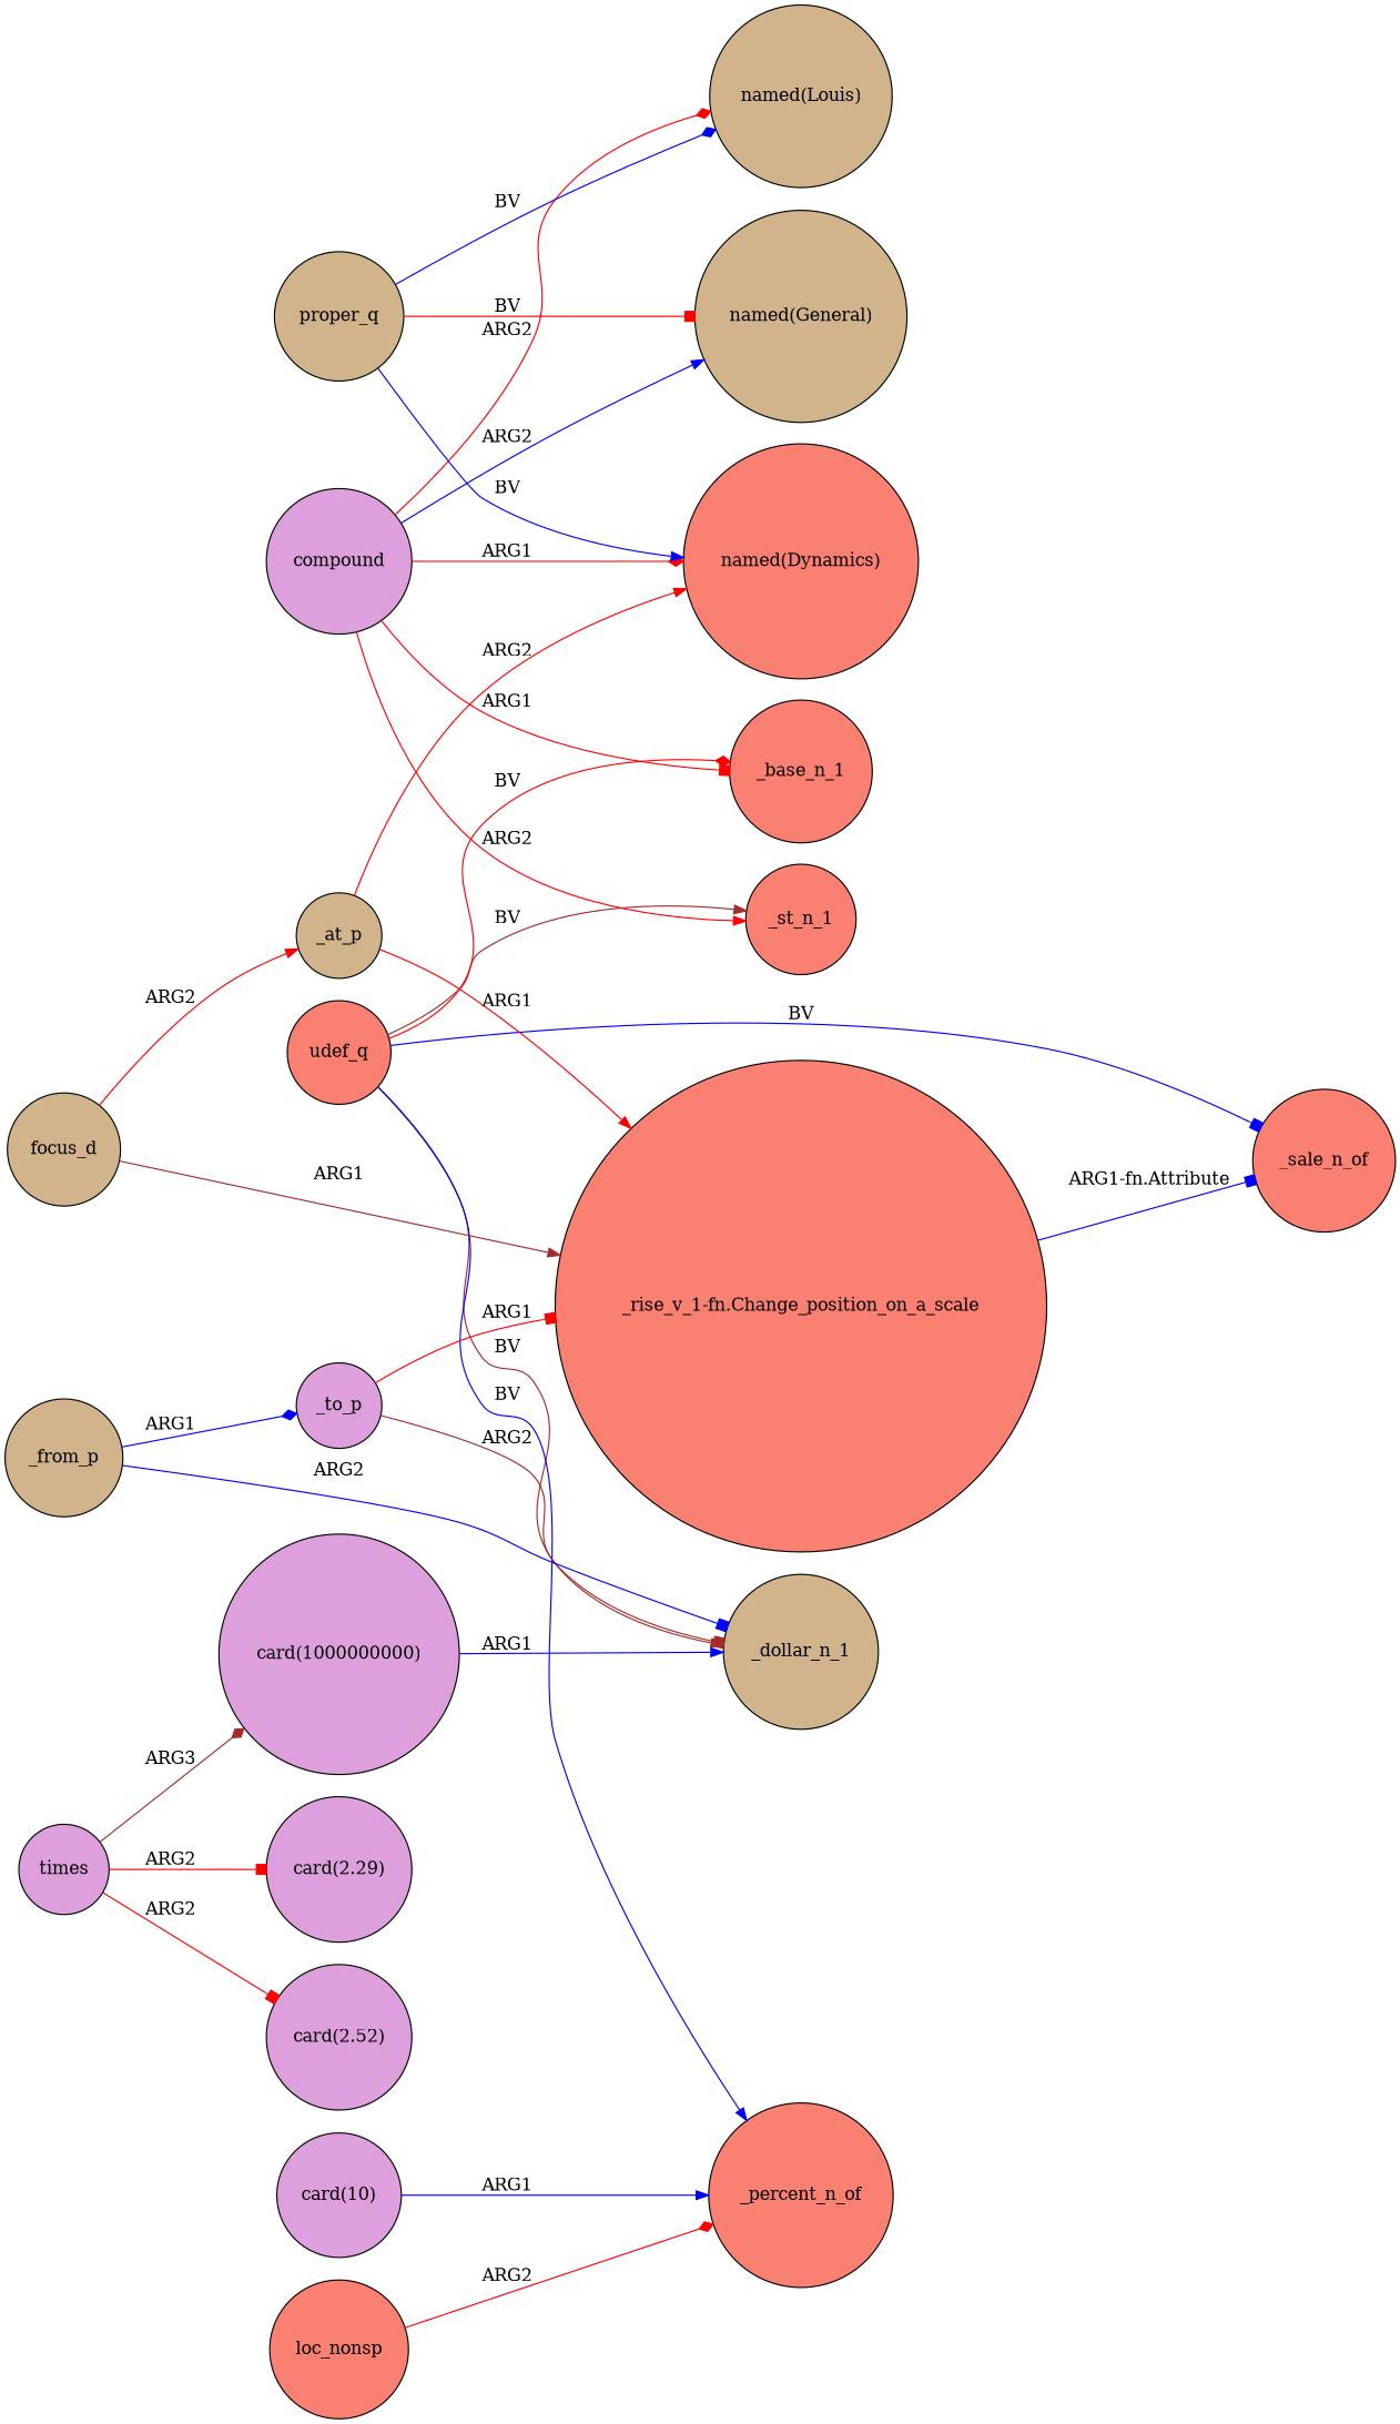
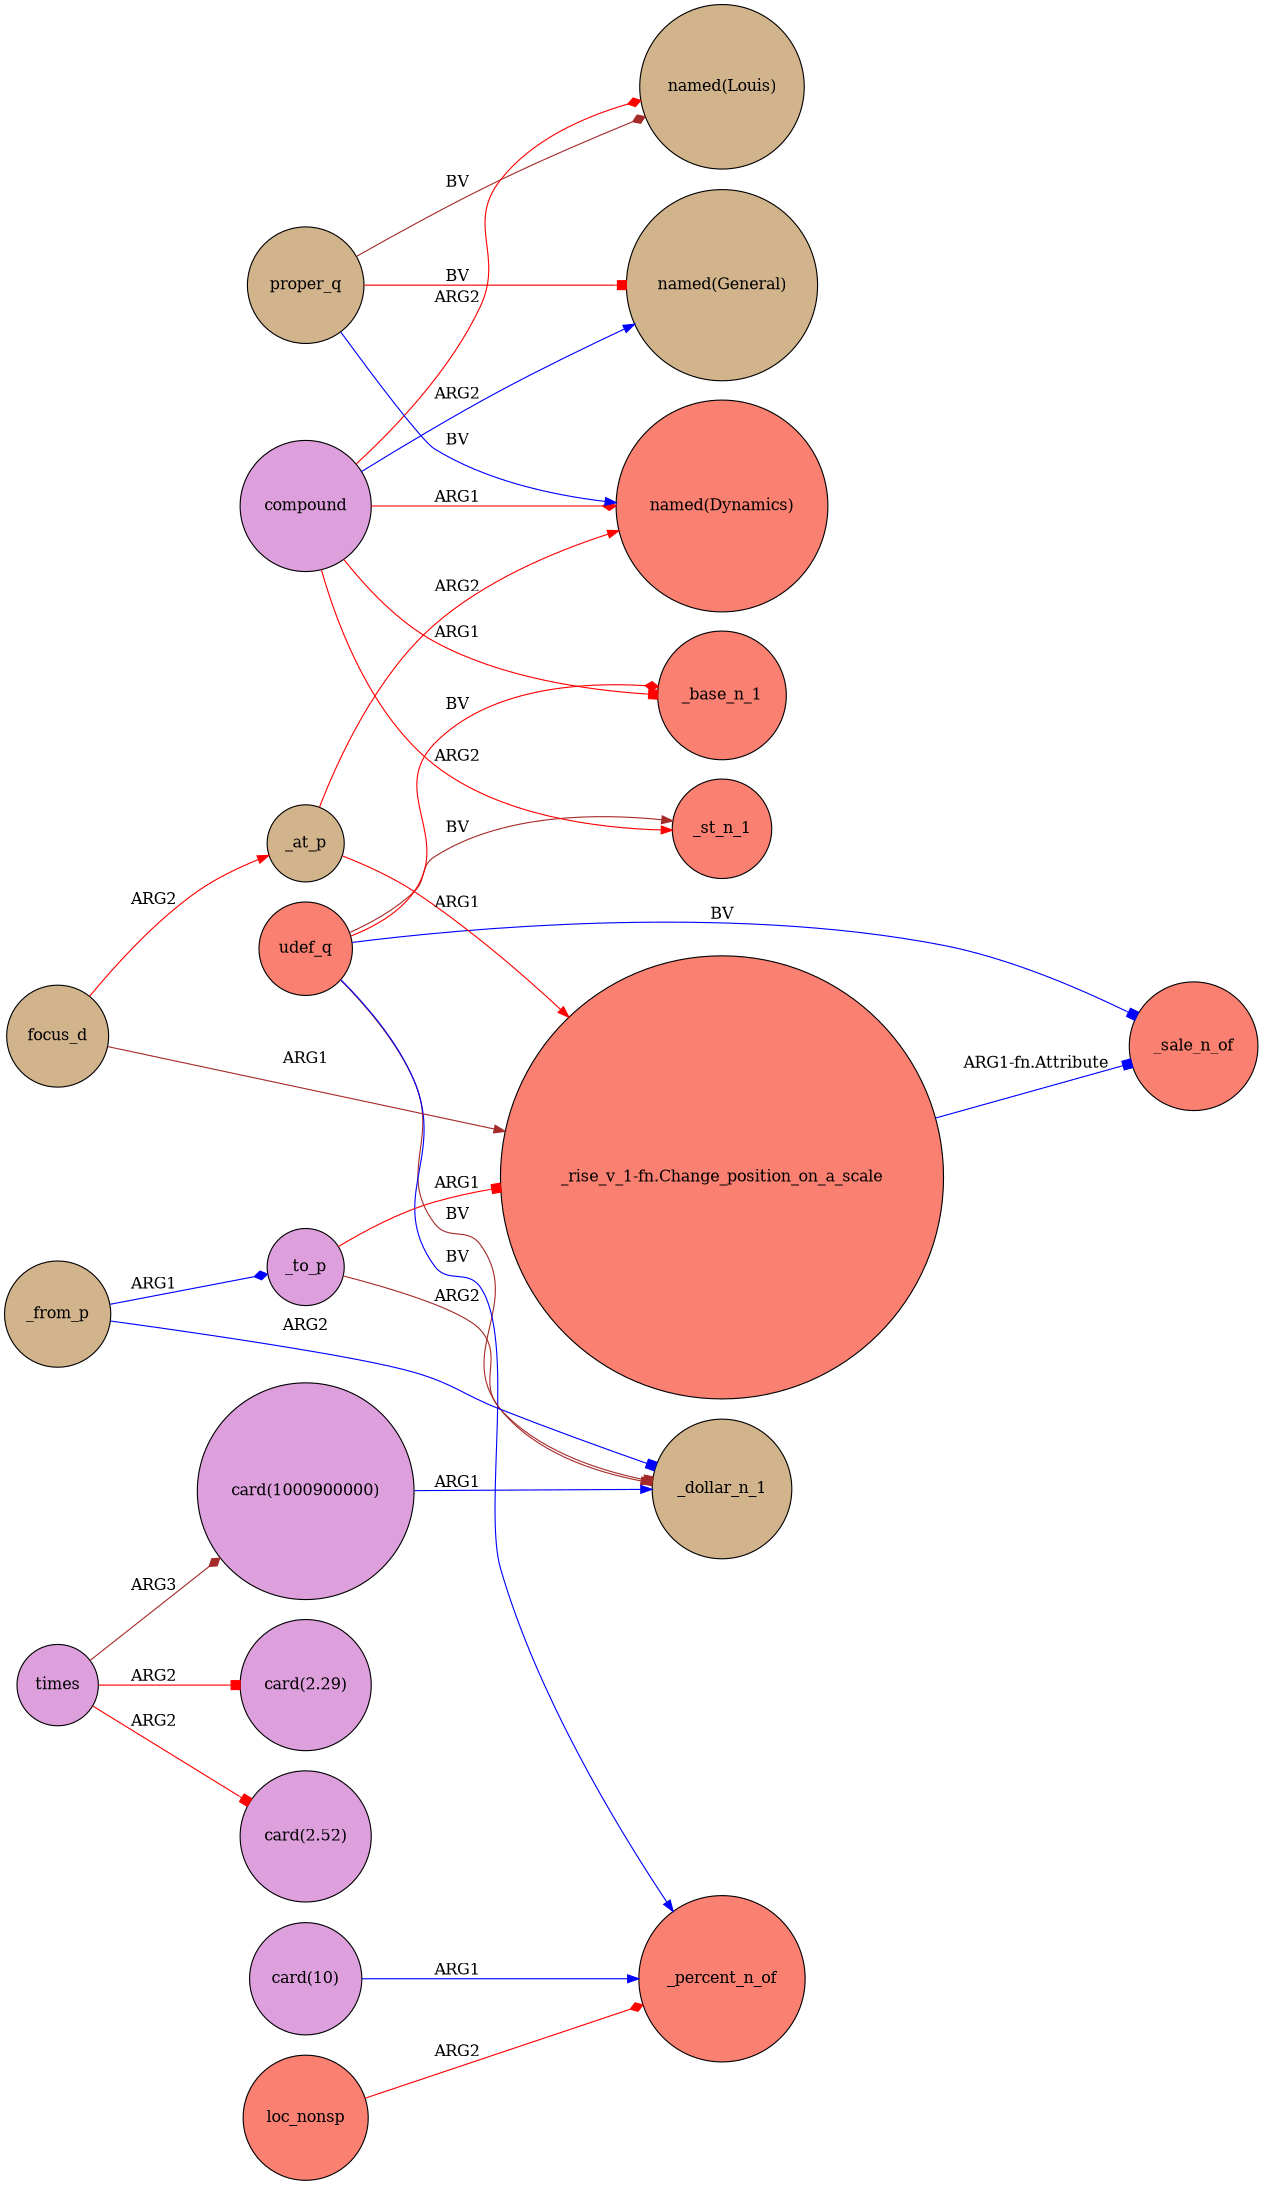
  digraph {
    rankdir=LR
    node [fillcolor=salmon shape=circle style=filled]
    edge [arrowhead=normal color=red]
    udef_q
    _st_n_1
    _dollar_n_1 [fillcolor=tan]
    _sale_n_of
    _percent_n_of
    _base_n_1
-   "card(1000000000)" [fillcolor=plum]
+   "card(1000000000)" [fillcolor=plum label="card(1000900000)"]
    "_rise_v_1-fn.Change_position_on_a_scale"
    times [fillcolor=plum]
    "card(2.29)" [fillcolor=plum]
    "card(2.52)" [fillcolor=plum]
    _to_p [fillcolor=plum]
    loc_nonsp
    compound [fillcolor=plum]
    "named(Louis)" [fillcolor=tan]
    "named(Dynamics)"
    "named(General)" [fillcolor=tan]
    focus_d [fillcolor=tan]
    _at_p [fillcolor=tan]
    proper_q [fillcolor=tan]
    "card(10)" [fillcolor=plum]
    _from_p [fillcolor=tan]
    udef_q -> _st_n_1 [color=brown label=BV]
    udef_q -> _dollar_n_1 [color=brown label=BV]
    udef_q -> _sale_n_of [arrowhead=box color=blue label=BV]
    udef_q -> _percent_n_of [color=blue label=BV]
    udef_q -> _base_n_1 [arrowhead=diamond label=BV]
    "card(1000000000)" -> _dollar_n_1 [color=blue label=ARG1]
    "_rise_v_1-fn.Change_position_on_a_scale" -> _sale_n_of [arrowhead=box color=blue label="ARG1-fn.Attribute"]
    times -> "card(1000000000)" [arrowhead=diamond color=brown label=ARG3]
    times -> "card(2.29)" [arrowhead=box label=ARG2]
    times -> "card(2.52)" [arrowhead=box label=ARG2]
    _to_p -> _dollar_n_1 [arrowhead=box color=brown label=ARG2]
    _to_p -> "_rise_v_1-fn.Change_position_on_a_scale" [arrowhead=box label=ARG1]
    loc_nonsp -> _percent_n_of [arrowhead=diamond label=ARG2]
    compound -> _st_n_1 [label=ARG2]
    compound -> _base_n_1 [arrowhead=box label=ARG1]
    compound -> "named(Louis)" [arrowhead=diamond label=ARG2]
    compound -> "named(Dynamics)" [arrowhead=diamond label=ARG1]
    compound -> "named(General)" [color=blue label=ARG2]
    focus_d -> "_rise_v_1-fn.Change_position_on_a_scale" [color=brown label=ARG1]
    focus_d -> _at_p [label=ARG2]
    _at_p -> "_rise_v_1-fn.Change_position_on_a_scale" [label=ARG1]
    _at_p -> "named(Dynamics)" [label=ARG2]
-   proper_q -> "named(Louis)" [arrowhead=diamond color=blue label=BV]
+   proper_q -> "named(Louis)" [arrowhead=diamond color=brown label=BV]
    proper_q -> "named(Dynamics)" [color=blue label=BV]
    proper_q -> "named(General)" [arrowhead=box label=BV]
    "card(10)" -> _percent_n_of [color=blue label=ARG1]
    _from_p -> _dollar_n_1 [arrowhead=box color=blue label=ARG2]
    _from_p -> _to_p [arrowhead=diamond color=blue label=ARG1]
  }
